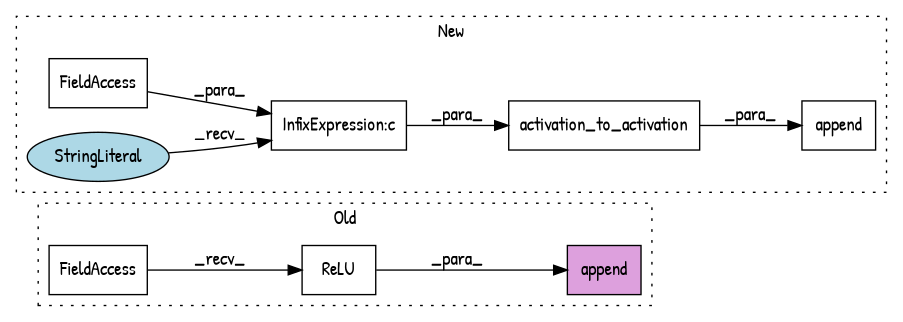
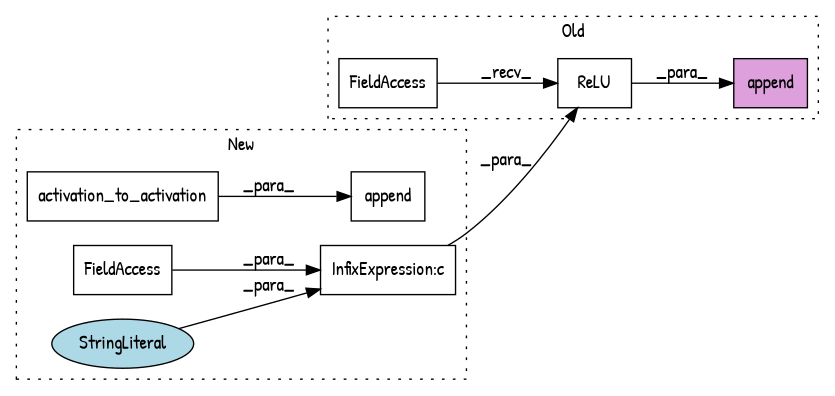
  digraph {
    fontname="Patrick Hand"
    rankdir=LR
    node [a=32 fillcolor=white fontname="Patrick Hand" l=6 shape=box style=filled]
    edge [fontname="Patrick Hand"]
    n1 [label=ReLU s=39140]
    n2 [fillcolor=plum l="7,1" label=append s="39124,39146"]
    n3 [a=22 l=5 label=FieldAccess s=39131]
    n4 [l="21,1" label=activation_to_activation s="39569,39618"]
    n5 [a=27 l=4 label="InfixExpression:c" s=39608]
    n6 [a=22 l=18 label=FieldAccess s=39590]
    n7 [a=45 fillcolor=lightblue label=StringLiteral s=39612 shape=ellipse]
    n8 [l="7,1" label=append s="39557,39619"]
    subgraph cluster_1 {
      label=Old
      style=dotted
      n1
      n2
      n3
    }
    subgraph cluster_2 {
      label=New
      style=dotted
      n4
      n5
      n6
      n7
      n8
    }
    n1 -> n2 [label=_para_]
    n3 -> n1 [label=_recv_]
    n4 -> n8 [label=_para_]
-   n5 -> n4 [label=_para_]
+   n5 -> n1 [label=_para_]
    n6 -> n5 [label=_para_]
-   n7 -> n5 [label=_recv_]
+   n7 -> n5 [label=_para_]
  }
